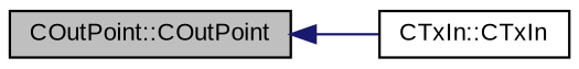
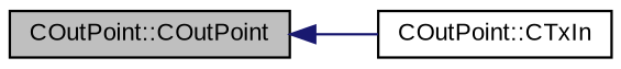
  digraph {
    rankdir=LR
    fontname="Liberation Sans"
    node [color=black fontname="Liberation Sans" fontsize=10 shape=record style=filled]
    n1 [fillcolor=grey75 fontcolor=black height=0.2 label="COutPoint::COutPoint" width=0.4]
-   n2 [fillcolor=white height=0.2 label="CTxIn::CTxIn" width=0.4]
+   n2 [fillcolor=white height=0.2 label="COutPoint::CTxIn" width=0.4]
    n1 -> n2 [color=midnightblue dir=back fontname="Liberation Sans" fontsize=10 labelfontname=Helvetica labelfontsize=10 style=solid]
  }
